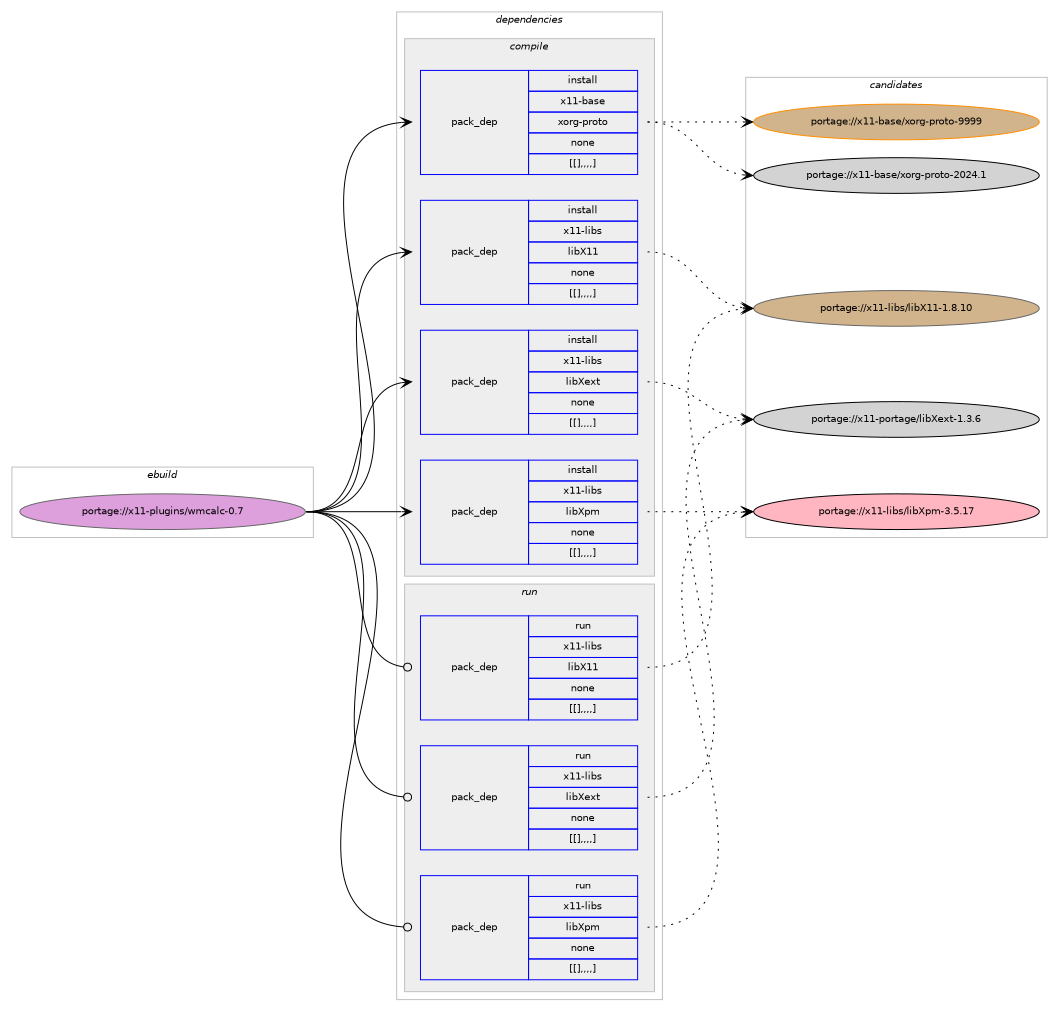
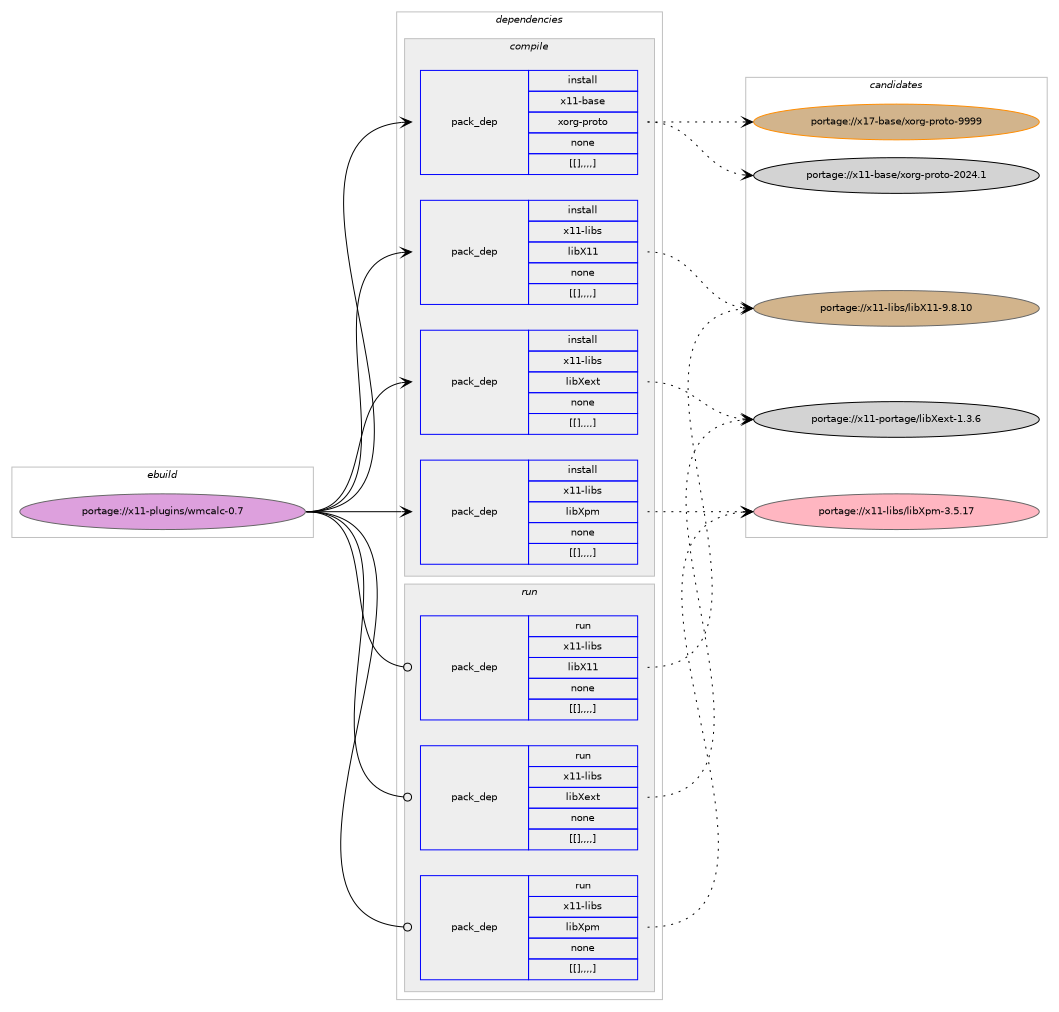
  digraph {
    compound=true
    concentrate=true
    fontname=Helvetica
    fontsize=10
    newrank=true
    rankdir=LR
    ranksep=1.5
    node [color=blue fontname=Helvetica fontsize=10 shape=none]
    edge [arrowhead=vee headport=w style=dotted tailport=e weight=100]
    n1 [color=gray40 fillcolor=plum label="portage://x11-plugins/wmcalc-0.7" style=filled width=4 shape=""]
    n2 [label=<<TABLE BORDER="0" CELLBORDER="1" CELLSPACING="0" CELLPADDING="4" WIDTH="220"><TR><TD ROWSPAN="6" CELLPADDING="30">pack_dep</TD></TR><TR><TD WIDTH="110">install</TD></TR><TR><TD>x11-base</TD></TR><TR><TD>xorg-proto</TD></TR><TR><TD>none</TD></TR><TR><TD>[[],,,,]</TD></TR></TABLE>>]
    n3 [label=<<TABLE BORDER="0" CELLBORDER="1" CELLSPACING="0" CELLPADDING="4" WIDTH="220"><TR><TD ROWSPAN="6" CELLPADDING="30">pack_dep</TD></TR><TR><TD WIDTH="110">install</TD></TR><TR><TD>x11-libs</TD></TR><TR><TD>libX11</TD></TR><TR><TD>none</TD></TR><TR><TD>[[],,,,]</TD></TR></TABLE>>]
    n4 [label=<<TABLE BORDER="0" CELLBORDER="1" CELLSPACING="0" CELLPADDING="4" WIDTH="220"><TR><TD ROWSPAN="6" CELLPADDING="30">pack_dep</TD></TR><TR><TD WIDTH="110">install</TD></TR><TR><TD>x11-libs</TD></TR><TR><TD>libXext</TD></TR><TR><TD>none</TD></TR><TR><TD>[[],,,,]</TD></TR></TABLE>>]
    n5 [label=<<TABLE BORDER="0" CELLBORDER="1" CELLSPACING="0" CELLPADDING="4" WIDTH="220"><TR><TD ROWSPAN="6" CELLPADDING="30">pack_dep</TD></TR><TR><TD WIDTH="110">install</TD></TR><TR><TD>x11-libs</TD></TR><TR><TD>libXpm</TD></TR><TR><TD>none</TD></TR><TR><TD>[[],,,,]</TD></TR></TABLE>>]
    n6 [label=<<TABLE BORDER="0" CELLBORDER="1" CELLSPACING="0" CELLPADDING="4" WIDTH="220"><TR><TD ROWSPAN="6" CELLPADDING="30">pack_dep</TD></TR><TR><TD WIDTH="110">run</TD></TR><TR><TD>x11-libs</TD></TR><TR><TD>libX11</TD></TR><TR><TD>none</TD></TR><TR><TD>[[],,,,]</TD></TR></TABLE>>]
    n7 [label=<<TABLE BORDER="0" CELLBORDER="1" CELLSPACING="0" CELLPADDING="4" WIDTH="220"><TR><TD ROWSPAN="6" CELLPADDING="30">pack_dep</TD></TR><TR><TD WIDTH="110">run</TD></TR><TR><TD>x11-libs</TD></TR><TR><TD>libXext</TD></TR><TR><TD>none</TD></TR><TR><TD>[[],,,,]</TD></TR></TABLE>>]
    n8 [label=<<TABLE BORDER="0" CELLBORDER="1" CELLSPACING="0" CELLPADDING="4" WIDTH="220"><TR><TD ROWSPAN="6" CELLPADDING="30">pack_dep</TD></TR><TR><TD WIDTH="110">run</TD></TR><TR><TD>x11-libs</TD></TR><TR><TD>libXpm</TD></TR><TR><TD>none</TD></TR><TR><TD>[[],,,,]</TD></TR></TABLE>>]
-   n9 [color=darkorange fillcolor=tan label="portage://x11-base/xorg-proto-9999" style=filled width=4 shape=""]
+   n9 [color=darkorange fillcolor=tan label="portage://x17-base/xorg-proto-9999" style=filled width=4 shape=""]
    n10 [color=black fillcolor=lightgrey label="portage://x11-base/xorg-proto-2024.1" style=filled width=4 shape=""]
-   n11 [color=gray40 fillcolor=tan label="portage://x11-libs/libX11-1.8.10" style=filled width=4 shape=""]
+   n11 [color=gray40 fillcolor=tan label="portage://x11-libs/libX11-9.8.10" style=filled width=4 shape=""]
    n12 [color=black fillcolor=lightgrey label="portage://x11-portage/libXext-1.3.6" style=filled width=4 shape=""]
-   n13 [color=black fillcolor=lightpink label="portage://x11-libs/libXpm-3.5.17" style=filled width=4 shape=""]
+   n13 [color=gray40 fillcolor=lightpink label="portage://x11-libs/libXpm-3.5.17" style=filled width=4 shape=""]
    subgraph cluster_1 {
      color=gray
      label=<<i>ebuild</i>>
      n1
    }
    subgraph cluster_2 {
      color=gray
      label=<<i>dependencies</i>>
      subgraph cluster_3 {
        color=gray
        fillcolor="#eeeeee"
        label=<<i>compile</i>>
        style=filled
        subgraph sub_4 {
          color=gray
          fillcolor="#eeeeee"
          label=<<i>compile</i>>
          style=filled
          n2
        }
        subgraph sub_5 {
          color=gray
          fillcolor="#eeeeee"
          label=<<i>compile</i>>
          style=filled
          n3
        }
        subgraph sub_6 {
          color=gray
          fillcolor="#eeeeee"
          label=<<i>compile</i>>
          style=filled
          n4
        }
        subgraph sub_7 {
          color=gray
          fillcolor="#eeeeee"
          label=<<i>compile</i>>
          style=filled
          n5
        }
      }
      subgraph cluster_8 {
        color=gray
        fillcolor="#eeeeee"
        label=<<i>compile and run</i>>
        style=filled
      }
      subgraph cluster_9 {
        color=gray
        fillcolor="#eeeeee"
        label=<<i>run</i>>
        style=filled
        subgraph sub_10 {
          color=gray
          fillcolor="#eeeeee"
          label=<<i>run</i>>
          style=filled
          n6
        }
        subgraph sub_11 {
          color=gray
          fillcolor="#eeeeee"
          label=<<i>run</i>>
          style=filled
          n7
        }
        subgraph sub_12 {
          color=gray
          fillcolor="#eeeeee"
          label=<<i>run</i>>
          style=filled
          n8
        }
      }
    }
    subgraph cluster_13 {
      color=gray
      label=<<i>candidates</i>>
      rank=same
      subgraph sub_14 {
        color=black
        label=<<i>candidates</i>>
        nodesep=1
        rank=same
        n9
        n10
      }
      subgraph sub_15 {
        color=black
        label=<<i>candidates</i>>
        nodesep=1
        rank=same
        n11
      }
      subgraph sub_16 {
        color=black
        label=<<i>candidates</i>>
        nodesep=1
        rank=same
        n11
      }
      subgraph sub_17 {
        color=black
        label=<<i>candidates</i>>
        nodesep=1
        rank=same
        n12
      }
      subgraph sub_18 {
        color=black
        label=<<i>candidates</i>>
        nodesep=1
        rank=same
        n13
      }
      subgraph sub_19 {
        color=black
        label=<<i>candidates</i>>
        nodesep=1
        rank=same
        n12
      }
      subgraph sub_20 {
        color=black
        label=<<i>candidates</i>>
        nodesep=1
        rank=same
        n13
      }
    }
    n1 -> n2 [style=solid weight=20]
    n1 -> n3 [style=solid weight=20]
    n1 -> n4 [style=solid weight=20]
    n1 -> n5 [style=solid weight=20]
    n1 -> n6 [arrowhead=odot style=solid weight=20]
    n1 -> n7 [arrowhead=odot style=solid weight=20]
    n1 -> n8 [arrowhead=odot style=solid weight=20]
    n2 -> n9
    n2 -> n10
    n3 -> n11
    n4 -> n12
    n5 -> n13
    n6 -> n11
    n7 -> n12
    n8 -> n13
  }
